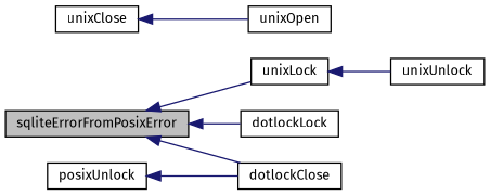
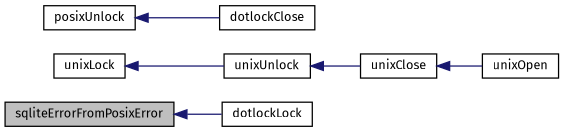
  digraph {
    fontname="Fira Sans"
    rankdir=LR
    node [color=black fillcolor=white fontname="Fira Sans" fontsize=10 shape=record style=filled]
    edge [color=midnightblue dir=back fontname="Fira Sans" fontsize=10 labelfontname=FreeSans labelfontsize=10 style=solid]
    n1 [fillcolor=grey75 fontcolor=black height=0.2 label=sqliteErrorFromPosixError width=0.4]
    n2 [height=0.2 label=unixLock width=0.4]
    n3 [height=0.2 label=dotlockClose width=0.4]
    n4 [height=0.2 label=dotlockLock width=0.4]
    n5 [height=0.2 label=unixUnlock width=0.4]
    n6 [height=0.2 label=posixUnlock width=0.4]
    n7 [height=0.2 label=unixClose width=0.4]
    n8 [height=0.2 label=unixOpen width=0.4]
-   n1 -> n2
-   n1 -> n3
    n1 -> n4
    n2 -> n5
+   n5 -> n7
    n6 -> n3
    n7 -> n8
  }
